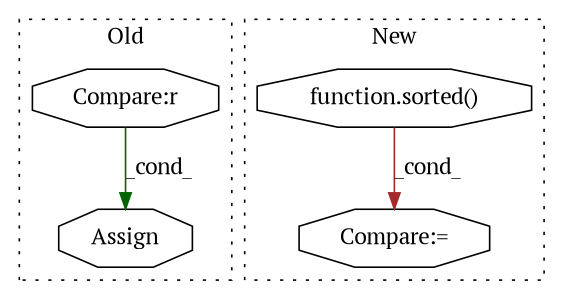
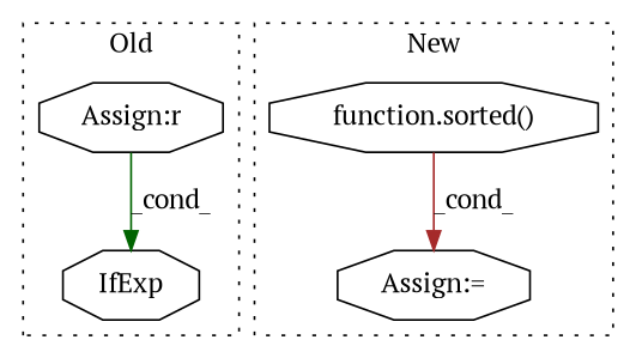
  digraph {
    fontname="PT Serif"
    node [fontname="PT Serif" shape=octagon]
    edge [fontname="PT Serif"]
-   n1 [a=51 l="4,6" label=Assign s="4333,4362"]
-   n2 [a=40 l=25 label="Compare:r" s=4337]
+   n1 [a=51 l="4,6" label=IfExp s="4333,4362"]
+   n2 [a=40 l=25 label="Assign:r" s=4337]
    n3 [a=75 l="7,1" label="function.sorted()" s="4454,4494"]
-   n4 [a=68 l=3 label="Compare:=" s=4451]
+   n4 [a=68 l=3 label="Assign:=" s=4451]
    subgraph cluster_1 {
      label=Old
      style=dotted
      n1
      n2
    }
    subgraph cluster_2 {
      label=New
      style=dotted
      n3
      n4
    }
    n2 -> n1 [color=darkgreen label=_cond_]
    n3 -> n4 [color=brown label=_cond_]
  }
